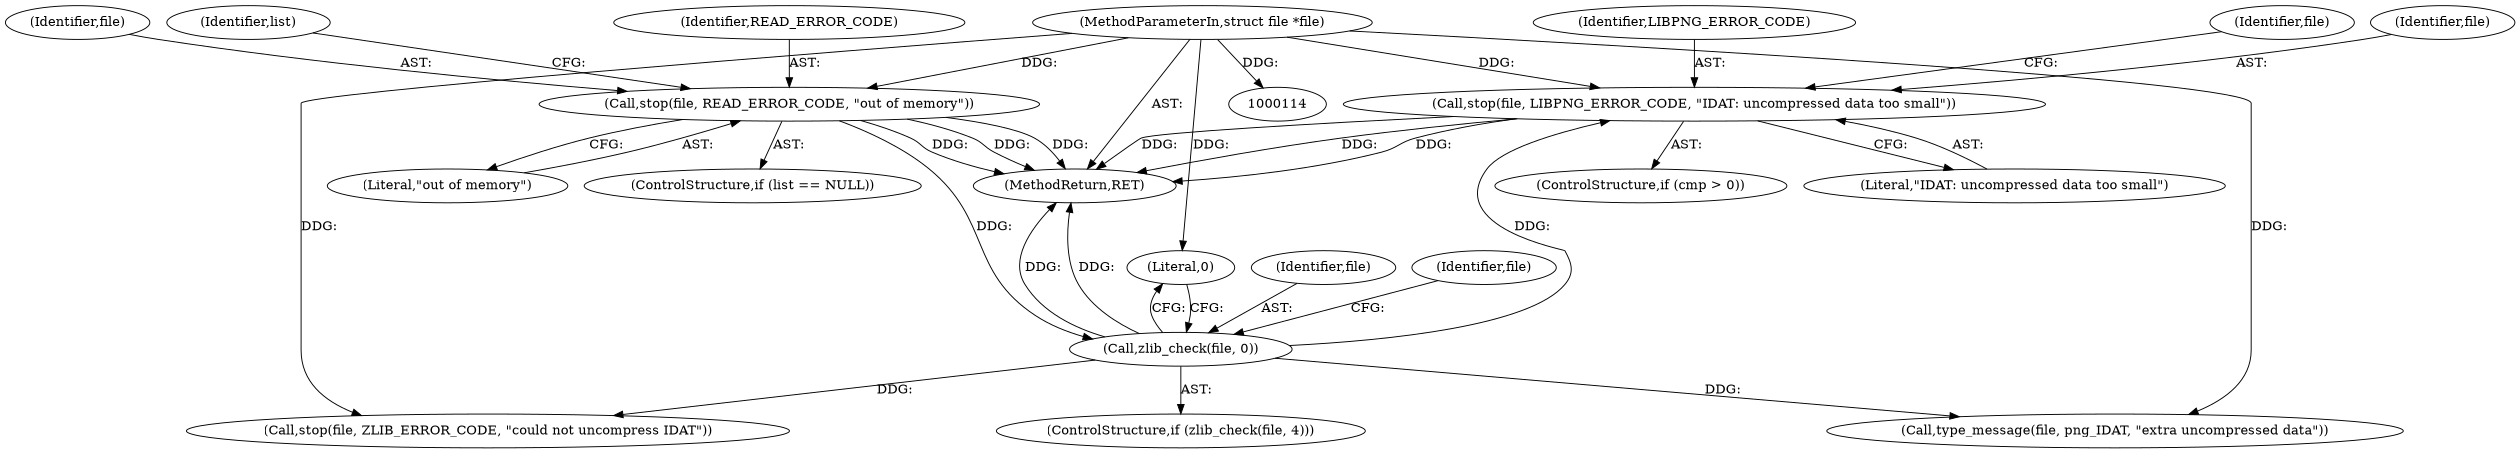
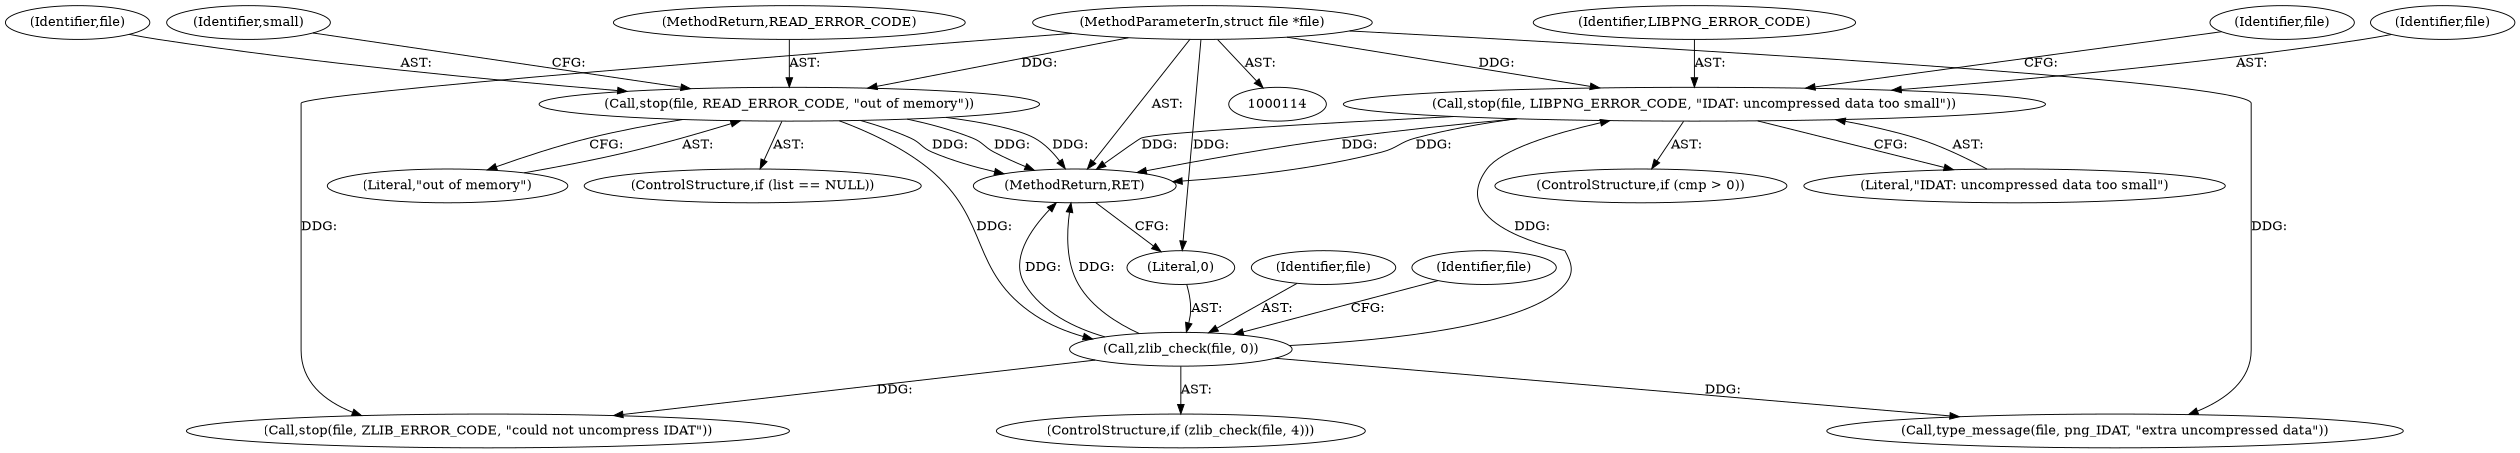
  digraph {
    n1 [label="(Call,stop(file, LIBPNG_ERROR_CODE, \"IDAT: uncompressed data too small\"))"]
    n2 [label="(MethodReturn,RET)"]
    n3 [label="(ControlStructure,if (cmp > 0))"]
    n4 [label="(Literal,\"IDAT: uncompressed data too small\")"]
    n5 [label="(Call,zlib_check(file, 0))"]
    n6 [label="(Call,stop(file, ZLIB_ERROR_CODE, \"could not uncompress IDAT\"))"]
    n7 [label="(Literal,0)"]
    n8 [label="(Call,type_message(file, png_IDAT, \"extra uncompressed data\"))"]
    n9 [label="(ControlStructure,if (zlib_check(file, 4)))"]
    n10 [label="(Call,stop(file, READ_ERROR_CODE, \"out of memory\"))"]
    n11 [label="(Literal,\"out of memory\")"]
    n12 [label="(ControlStructure,if (list == NULL))"]
    n13 [label="(MethodParameterIn,struct file *file)"]
    1000114
    n15 [label="(Identifier,file)"]
    n16 [label="(Identifier,LIBPNG_ERROR_CODE)"]
    n17 [label="(Identifier,file)"]
-   n18 [label="(Identifier,list)"]
+   n18 [label="(Identifier,small)"]
    n19 [label="(Identifier,file)"]
    n20 [label="(Identifier,file)"]
-   n21 [label="(Identifier,READ_ERROR_CODE)"]
+   n21 [label="(MethodReturn,READ_ERROR_CODE)"]
    n22 [label="(Identifier,file)"]
    n1 -> n2 [label="DDG: "]
    n1 -> n2 [label="DDG: "]
    n1 -> n2 [label="DDG: "]
    n1 -> n3 [label="AST: "]
    n1 -> n4 [label="CFG: "]
    n4 -> n1 [label="AST: "]
    n5 -> n1 [label="DDG: "]
    n5 -> n2 [label="DDG: "]
    n5 -> n2 [label="DDG: "]
    n5 -> n6 [label="DDG: "]
-   n5 -> n7 [label="CFG: "]
+   n2 -> n7 [label="CFG: "]
    n5 -> n8 [label="DDG: "]
    n5 -> n9 [label="AST: "]
-   n7 -> n5 [label="CFG: "]
+   n7 -> n5 [label="AST: "]
    n10 -> n2 [label="DDG: "]
    n10 -> n2 [label="DDG: "]
    n10 -> n2 [label="DDG: "]
    n10 -> n5 [label="DDG: "]
    n10 -> n11 [label="CFG: "]
    n10 -> n12 [label="AST: "]
    n11 -> n10 [label="AST: "]
    n13 -> n1 [label="DDG: "]
    n13 -> n2 [label="AST: "]
    n13 -> n6 [label="DDG: "]
    n13 -> n7 [label="DDG: "]
    n13 -> n8 [label="DDG: "]
    n13 -> n10 [label="DDG: "]
-   n13 -> 1000114 [label="DDG: "]
+   n13 -> 1000114 [label="AST: "]
    n15 -> n10 [label="AST: "]
    n16 -> n1 [label="AST: "]
    n17 -> n5 [label="AST: "]
    n18 -> n10 [label="CFG: "]
    n19 -> n1 [label="CFG: "]
    n20 -> n5 [label="CFG: "]
    n21 -> n10 [label="AST: "]
    n22 -> n1 [label="AST: "]
  }
